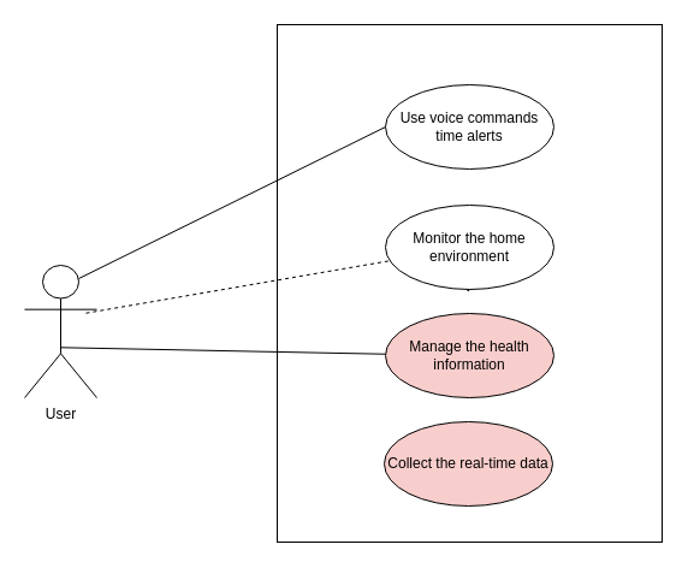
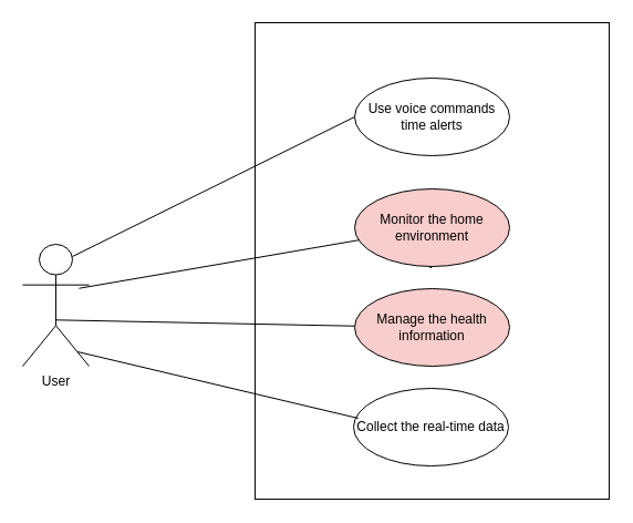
  <mxCell id="0" />
  <mxCell id="1" parent="0" />
  <mxCell id="2" value="Object" style="html=1;whiteSpace=wrap;" vertex="1" parent="1"><mxGeometry x="230" y="20" width="320" height="430" as="geometry" /></mxCell>
  <mxCell id="3" value="User" style="shape=umlActor;verticalLabelPosition=bottom;verticalAlign=top;html=1;" vertex="1" parent="1"><mxGeometry x="20" y="220" width="60" height="110" as="geometry" /></mxCell>
  <mxCell id="4" value="Use voice commands time alerts" style="ellipse;whiteSpace=wrap;html=1;" vertex="1" parent="1"><mxGeometry x="320" y="70" width="140" height="70" as="geometry" /></mxCell>
- <mxCell id="5" value="Monitor the home environment" style="ellipse;whiteSpace=wrap;html=1;" vertex="1" parent="1"><mxGeometry x="320" y="170" width="140" height="70" as="geometry" /></mxCell>
+ <mxCell id="5" value="Monitor the home environment" style="ellipse;whiteSpace=wrap;html=1;fillColor=#f8cecc;" vertex="1" parent="1"><mxGeometry x="320" y="170" width="140" height="70" as="geometry" /></mxCell>
  <mxCell id="6" value="Manage the health information" style="ellipse;whiteSpace=wrap;html=1;fillColor=#f8cecc;" vertex="1" parent="1"><mxGeometry x="320" y="260" width="140" height="70" as="geometry" /></mxCell>
- <mxCell id="7" value="Collect the real-time data" style="ellipse;whiteSpace=wrap;html=1;fillColor=#f8cecc;" vertex="1" parent="1"><mxGeometry x="319" y="350" width="140" height="70" as="geometry" /></mxCell>
+ <mxCell id="7" value="Collect the real-time data" style="ellipse;whiteSpace=wrap;html=1;" vertex="1" parent="1"><mxGeometry x="319" y="350" width="140" height="70" as="geometry" /></mxCell>
  <mxCell id="8" value="" style="endArrow=none;html=1;rounded=0;entryX=0;entryY=0.5;entryDx=0;entryDy=0;exitX=0.75;exitY=0.1;exitDx=0;exitDy=0;exitPerimeter=0;" edge="1" parent="1" source="3" target="4"><mxGeometry width="50" height="50" relative="1" as="geometry"><mxPoint x="80" y="260" as="sourcePoint" /><mxPoint x="130" y="210" as="targetPoint" /></mxGeometry></mxCell>
- <mxCell id="9" value="" style="endArrow=none;html=1;rounded=0;exitX=0.85;exitY=0.361;exitDx=0;exitDy=0;exitPerimeter=0;dashed=1;" edge="1" parent="1" source="3" target="5"><mxGeometry width="50" height="50" relative="1" as="geometry"><mxPoint x="90" y="260" as="sourcePoint" /><mxPoint x="140" y="210" as="targetPoint" /></mxGeometry></mxCell>
+ <mxCell id="9" value="" style="endArrow=none;html=1;rounded=0;exitX=0.85;exitY=0.361;exitDx=0;exitDy=0;exitPerimeter=0;" edge="1" parent="1" source="3" target="5"><mxGeometry width="50" height="50" relative="1" as="geometry"><mxPoint x="90" y="260" as="sourcePoint" /><mxPoint x="140" y="210" as="targetPoint" /></mxGeometry></mxCell>
  <mxCell id="10" value="" style="endArrow=none;html=1;rounded=0;exitX=0.506;exitY=0.621;exitDx=0;exitDy=0;exitPerimeter=0;" edge="1" parent="1" source="3" target="6"><mxGeometry width="50" height="50" relative="1" as="geometry"><mxPoint x="70" y="310" as="sourcePoint" /><mxPoint x="130" y="260" as="targetPoint" /></mxGeometry></mxCell>
+ <mxCell id="11" value="" style="endArrow=none;html=1;rounded=0;exitX=0.828;exitY=0.882;exitDx=0;exitDy=0;exitPerimeter=0;entryX=0.031;entryY=0.386;entryDx=0;entryDy=0;entryPerimeter=0;" edge="1" parent="1" source="3" target="7"><mxGeometry width="50" height="50" relative="1" as="geometry"><mxPoint x="80" y="370" as="sourcePoint" /><mxPoint x="130" y="320" as="targetPoint" /></mxGeometry></mxCell>
